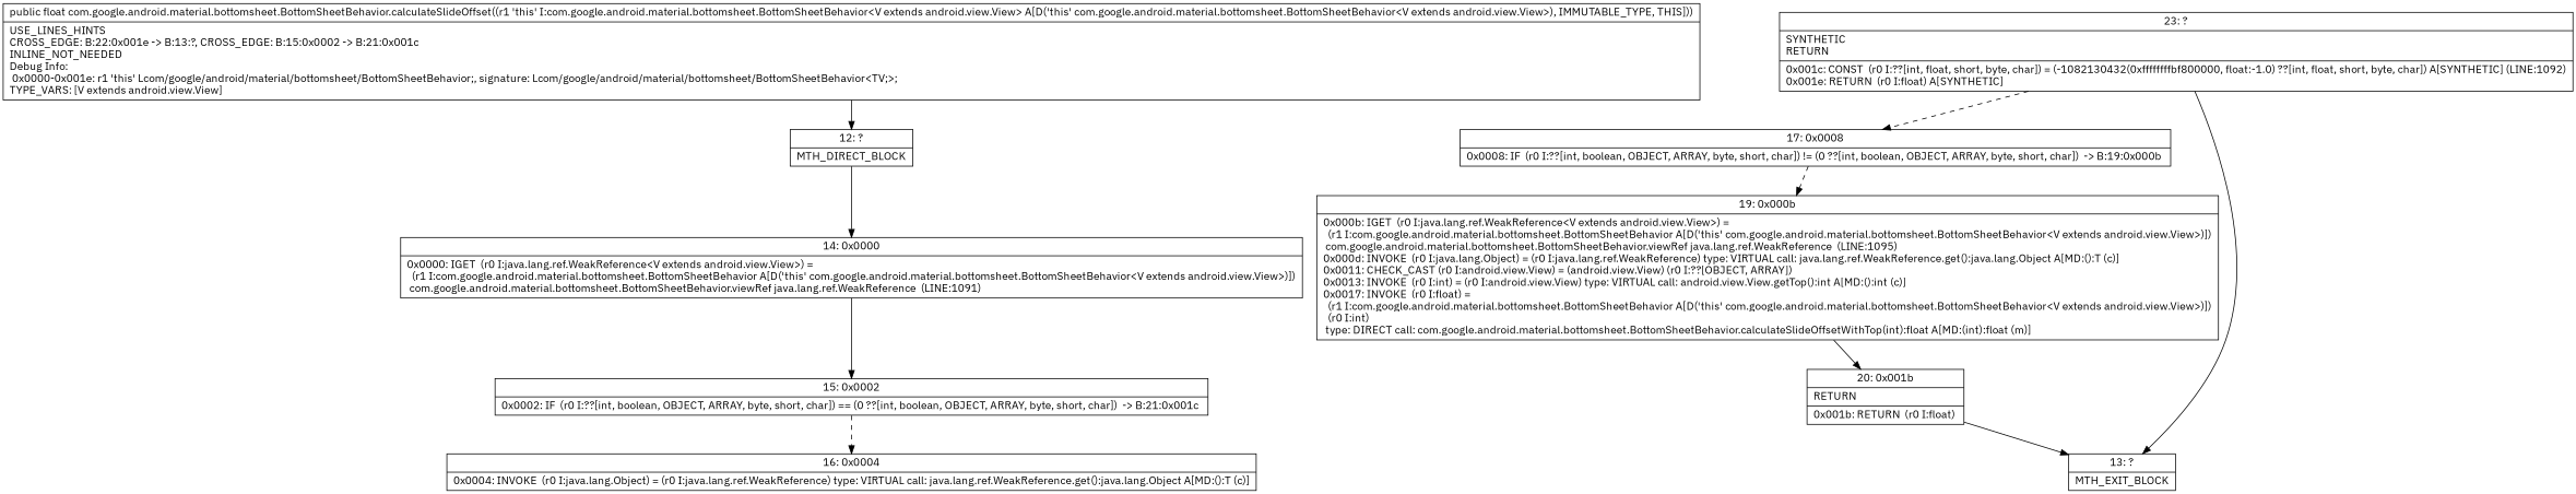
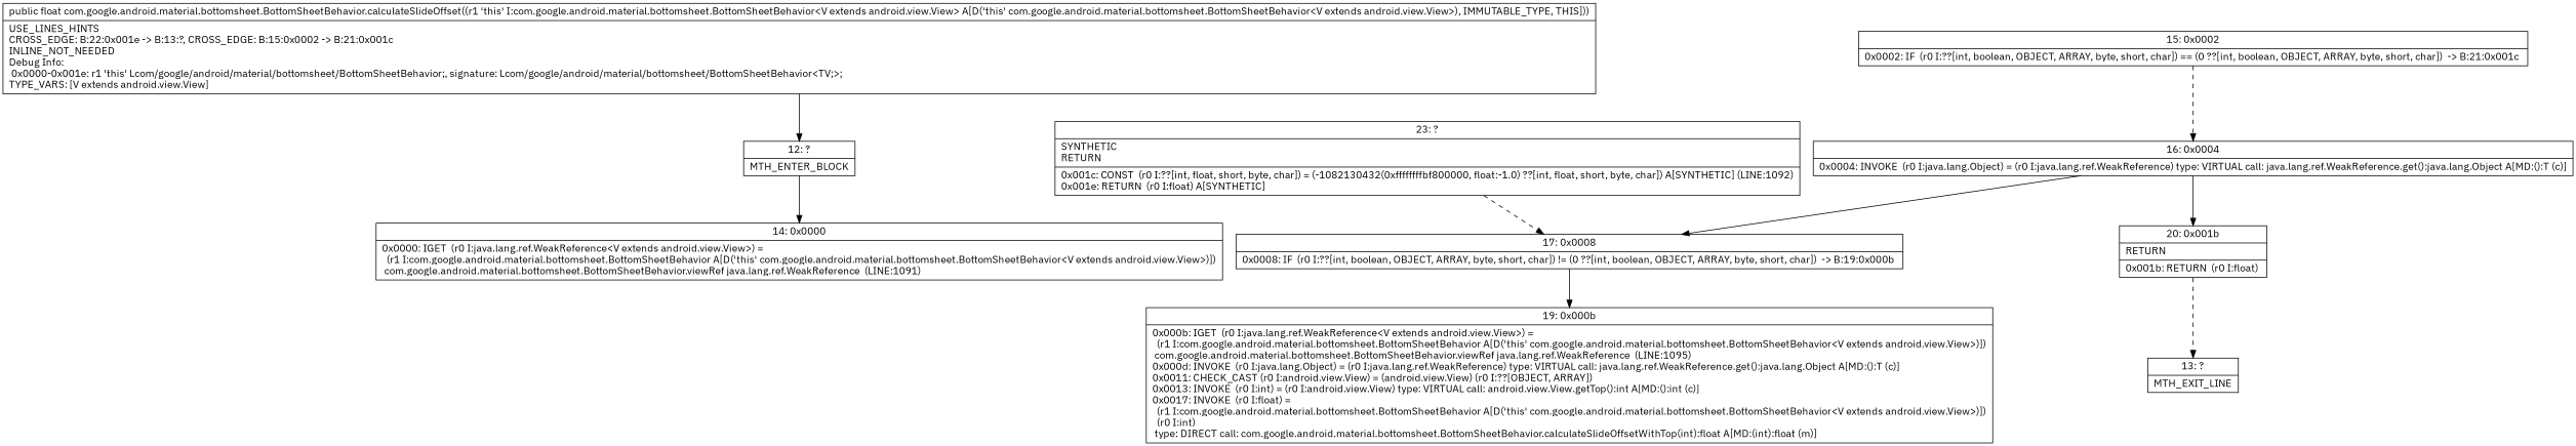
  digraph {
    fontname="IBM Plex Sans"
    node [fontname="IBM Plex Sans" shape=record]
    edge [fontname="IBM Plex Sans"]
-   n1 [label="{12\:\ ?|MTH_DIRECT_BLOCK\l}"]
+   n1 [label="{12\:\ ?|MTH_ENTER_BLOCK\l}"]
    n2 [label="{14\:\ 0x0000|0x0000: IGET  (r0 I:java.lang.ref.WeakReference\<V extends android.view.View\>) = \l  (r1 I:com.google.android.material.bottomsheet.BottomSheetBehavior A[D('this' com.google.android.material.bottomsheet.BottomSheetBehavior\<V extends android.view.View\>)])\l com.google.android.material.bottomsheet.BottomSheetBehavior.viewRef java.lang.ref.WeakReference  (LINE:1091)\l}"]
    n3 [label="{15\:\ 0x0002|0x0002: IF  (r0 I:??[int, boolean, OBJECT, ARRAY, byte, short, char]) == (0 ??[int, boolean, OBJECT, ARRAY, byte, short, char])  \-\> B:21:0x001c \l}"]
    n4 [label="{16\:\ 0x0004|0x0004: INVOKE  (r0 I:java.lang.Object) = (r0 I:java.lang.ref.WeakReference) type: VIRTUAL call: java.lang.ref.WeakReference.get():java.lang.Object A[MD:():T (c)]\l}"]
    n5 [label="{17\:\ 0x0008|0x0008: IF  (r0 I:??[int, boolean, OBJECT, ARRAY, byte, short, char]) != (0 ??[int, boolean, OBJECT, ARRAY, byte, short, char])  \-\> B:19:0x000b \l}"]
    n6 [label="{19\:\ 0x000b|0x000b: IGET  (r0 I:java.lang.ref.WeakReference\<V extends android.view.View\>) = \l  (r1 I:com.google.android.material.bottomsheet.BottomSheetBehavior A[D('this' com.google.android.material.bottomsheet.BottomSheetBehavior\<V extends android.view.View\>)])\l com.google.android.material.bottomsheet.BottomSheetBehavior.viewRef java.lang.ref.WeakReference  (LINE:1095)\l0x000d: INVOKE  (r0 I:java.lang.Object) = (r0 I:java.lang.ref.WeakReference) type: VIRTUAL call: java.lang.ref.WeakReference.get():java.lang.Object A[MD:():T (c)]\l0x0011: CHECK_CAST (r0 I:android.view.View) = (android.view.View) (r0 I:??[OBJECT, ARRAY]) \l0x0013: INVOKE  (r0 I:int) = (r0 I:android.view.View) type: VIRTUAL call: android.view.View.getTop():int A[MD:():int (c)]\l0x0017: INVOKE  (r0 I:float) = \l  (r1 I:com.google.android.material.bottomsheet.BottomSheetBehavior A[D('this' com.google.android.material.bottomsheet.BottomSheetBehavior\<V extends android.view.View\>)])\l  (r0 I:int)\l type: DIRECT call: com.google.android.material.bottomsheet.BottomSheetBehavior.calculateSlideOffsetWithTop(int):float A[MD:(int):float (m)]\l}"]
    n7 [label="{20\:\ 0x001b|RETURN\l|0x001b: RETURN  (r0 I:float) \l}"]
    n8 [label="{23\:\ ?|SYNTHETIC\lRETURN\l|0x001c: CONST  (r0 I:??[int, float, short, byte, char]) = (\-1082130432(0xffffffffbf800000, float:\-1.0) ??[int, float, short, byte, char]) A[SYNTHETIC] (LINE:1092)\l0x001e: RETURN  (r0 I:float) A[SYNTHETIC]\l}"]
-   n9 [label="{13\:\ ?|MTH_EXIT_BLOCK\l}"]
+   n9 [label="{13\:\ ?|MTH_EXIT_LINE\l}"]
    n10 [label="{public float com.google.android.material.bottomsheet.BottomSheetBehavior.calculateSlideOffset((r1 'this' I:com.google.android.material.bottomsheet.BottomSheetBehavior\<V extends android.view.View\> A[D('this' com.google.android.material.bottomsheet.BottomSheetBehavior\<V extends android.view.View\>), IMMUTABLE_TYPE, THIS]))  | USE_LINES_HINTS\lCROSS_EDGE: B:22:0x001e \-\> B:13:?, CROSS_EDGE: B:15:0x0002 \-\> B:21:0x001c\lINLINE_NOT_NEEDED\lDebug Info:\l  0x0000\-0x001e: r1 'this' Lcom\/google\/android\/material\/bottomsheet\/BottomSheetBehavior;, signature: Lcom\/google\/android\/material\/bottomsheet\/BottomSheetBehavior\<TV;\>;\lTYPE_VARS: [V extends android.view.View]\l}"]
    n1 -> n2
-   n2 -> n3
    n3 -> n4 [style=dashed]
-   n5 -> n6 [style=dashed]
-   n6 -> n7
-   n7 -> n9
+   n4 -> n5
+   n5 -> n6
+   n4 -> n7
+   n7 -> n9 [style=dashed]
    n8 -> n5 [style=dashed]
-   n8 -> n9
    n10 -> n1
  }
